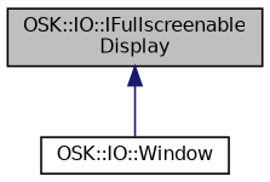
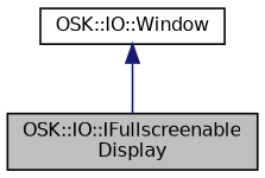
  digraph {
    node [color=black fontname=Helvetica fontsize=10 shape=record style=filled]
    n1 [fillcolor=grey75 fontcolor=black height=0.2 label="OSK::IO::IFullscreenable\lDisplay" width=0.4]
    n2 [fillcolor=white height=0.2 label="OSK::IO::Window" width=0.4]
-   n1 -> n2 [color=midnightblue dir=back fontname=Helvetica fontsize=10 labelfontname=Helvetica labelfontsize=10 style=solid]
+   n2 -> n1 [color=midnightblue dir=back fontname=Helvetica fontsize=10 labelfontname=Helvetica labelfontsize=10 style=solid]
  }
